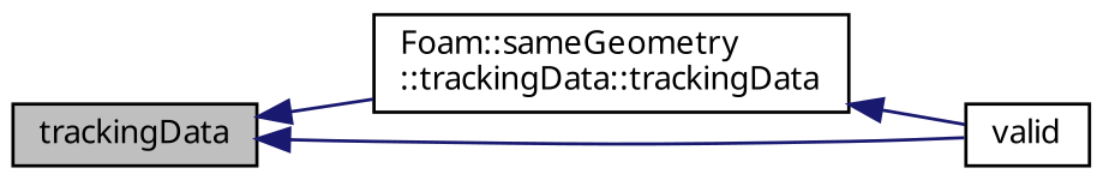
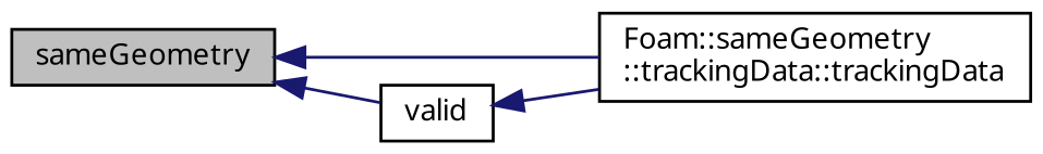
  digraph {
    fontname="Noto Sans"
    rankdir=LR
    node [color=black fontname="Noto Sans" fontsize=10 shape=record]
    edge [color=midnightblue dir=back fontname="Noto Sans" fontsize=10 labelfontname=FreeSans labelfontsize=10 style=solid]
-   n1 [fillcolor=grey75 fontcolor=black height=0.2 label=trackingData style=filled width=0.4]
+   n1 [fillcolor=grey75 fontcolor=black height=0.2 label=sameGeometry style=filled width=0.4]
    n2 [height=0.2 label="Foam::sameGeometry\l::trackingData::trackingData" width=0.4]
    n3 [height=0.2 label=valid width=0.4]
    n1 -> n2
    n1 -> n3
-   n2 -> n3
+   n3 -> n2
  }
